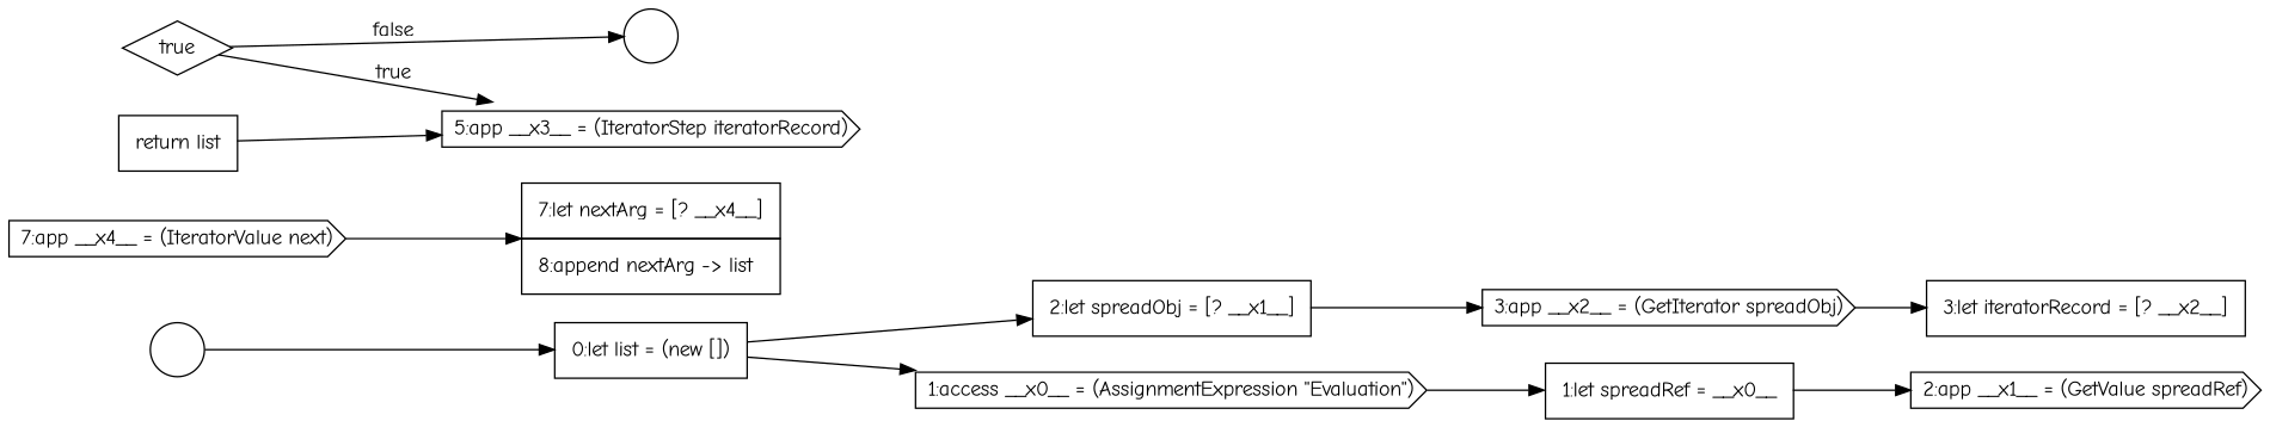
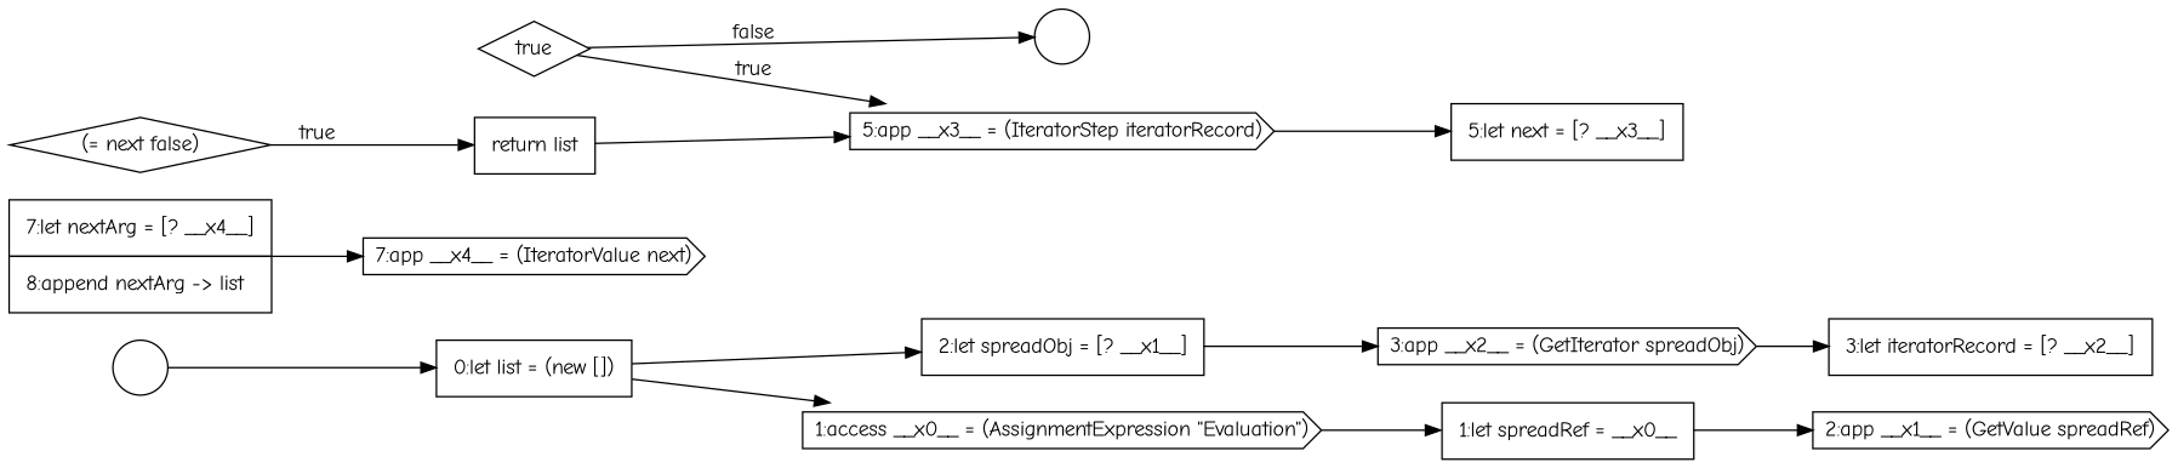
  digraph {
    fontname="Comic Neue"
    rankdir=LR
    node [color=black fillcolor=white fontname="Comic Neue" shape=none style=filled]
    edge [color=black fontname="Comic Neue"]
    n1 [label=<<font color="black">     <table border="0" cellborder="1" cellspacing="0" cellpadding="10">       <tr><td align="left">1:let spreadRef = __x0__</td></tr>     </table>   </font>> margin=0]
    n2 [label=<<font color="black">2:app __x1__ = (GetValue spreadRef)</font>> shape=cds]
    n3 [label=<<font color="black">     <table border="0" cellborder="1" cellspacing="0" cellpadding="10">       <tr><td align="left">7:let nextArg = [? __x4__]</td></tr>       <tr><td align="left">8:append nextArg -&gt; list</td></tr>     </table>   </font>> margin=0]
    n4 [label=<<font color="black">true</font>> shape=diamond]
    n5 [label=<<font color="black">5:app __x3__ = (IteratorStep iteratorRecord)</font>> shape=cds]
    n6 [label=" " shape=circle]
+   n7 [label=<<font color="black">     <table border="0" cellborder="1" cellspacing="0" cellpadding="10">       <tr><td align="left">5:let next = [? __x3__]</td></tr>     </table>   </font>> margin=0]
    n8 [label=" " shape=circle]
    n9 [label=<<font color="black">     <table border="0" cellborder="1" cellspacing="0" cellpadding="10">       <tr><td align="left">0:let list = (new [])</td></tr>     </table>   </font>> margin=0]
    n10 [label=<<font color="black">     <table border="0" cellborder="1" cellspacing="0" cellpadding="10">       <tr><td align="left">2:let spreadObj = [? __x1__]</td></tr>     </table>   </font>> margin=0]
    n11 [label=<<font color="black">1:access __x0__ = (AssignmentExpression &quot;Evaluation&quot;)</font>> shape=cds]
    n12 [label=<<font color="black">3:app __x2__ = (GetIterator spreadObj)</font>> shape=cds]
+   n13 [label=<<font color="black">(= next false)</font>> shape=diamond]
    n14 [label=<<font color="black">     <table border="0" cellborder="1" cellspacing="0" cellpadding="10">       <tr><td align="left">return list</td></tr>     </table>   </font>> margin=0]
    n15 [label=<<font color="black">7:app __x4__ = (IteratorValue next)</font>> shape=cds]
    n16 [label=<<font color="black">     <table border="0" cellborder="1" cellspacing="0" cellpadding="10">       <tr><td align="left">3:let iteratorRecord = [? __x2__]</td></tr>     </table>   </font>> margin=0]
    n1 -> n2
    n4 -> n5 [label=<<font color="black">true</font>>]
    n4 -> n6 [label=<<font color="black">false</font>>]
+   n5 -> n7
    n8 -> n9
    n9 -> n10
    n9 -> n11
    n10 -> n12
    n11 -> n1
    n12 -> n16
+   n13 -> n14 [label=<<font color="black">true</font>>]
    n14 -> n5
-   n15 -> n3
+   n3 -> n15
  }
